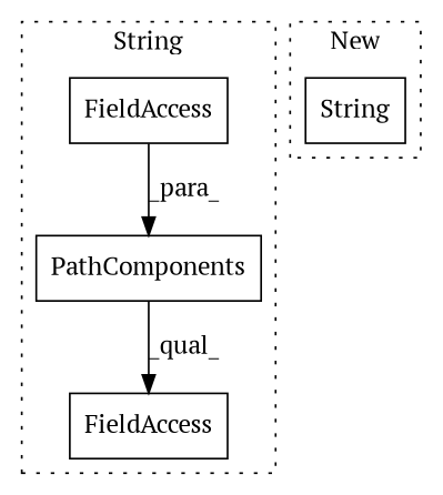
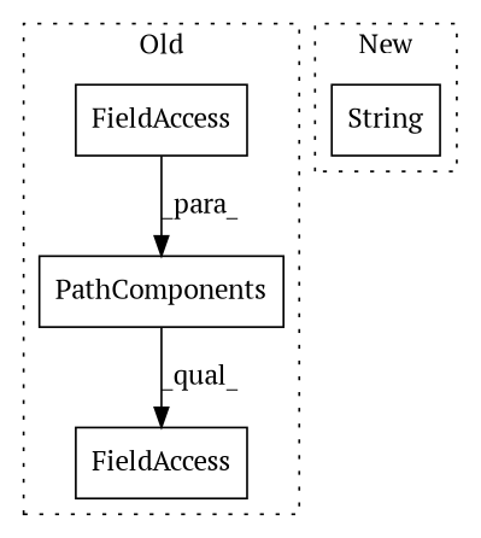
  digraph {
    fontname="PT Serif"
    node [a=32 shape=box fontname="PT Serif"]
    edge [fontname="PT Serif"]
    n1 [l="15,1" label=PathComponents s="5656,5687"]
    n2 [a=22 l=50 label=FieldAccess s=5656]
    n3 [a=22 l=16 label=FieldAccess s=5671]
    n4 [l="7,1" label=String s="5438,5471"]
    subgraph cluster_1 {
-     label=String
+     label=Old
      style=dotted
      n1
      n2
      n3
    }
    subgraph cluster_2 {
      label=New
      style=dotted
      n4
    }
    n1 -> n2 [label=_qual_]
    n3 -> n1 [label=_para_]
  }
